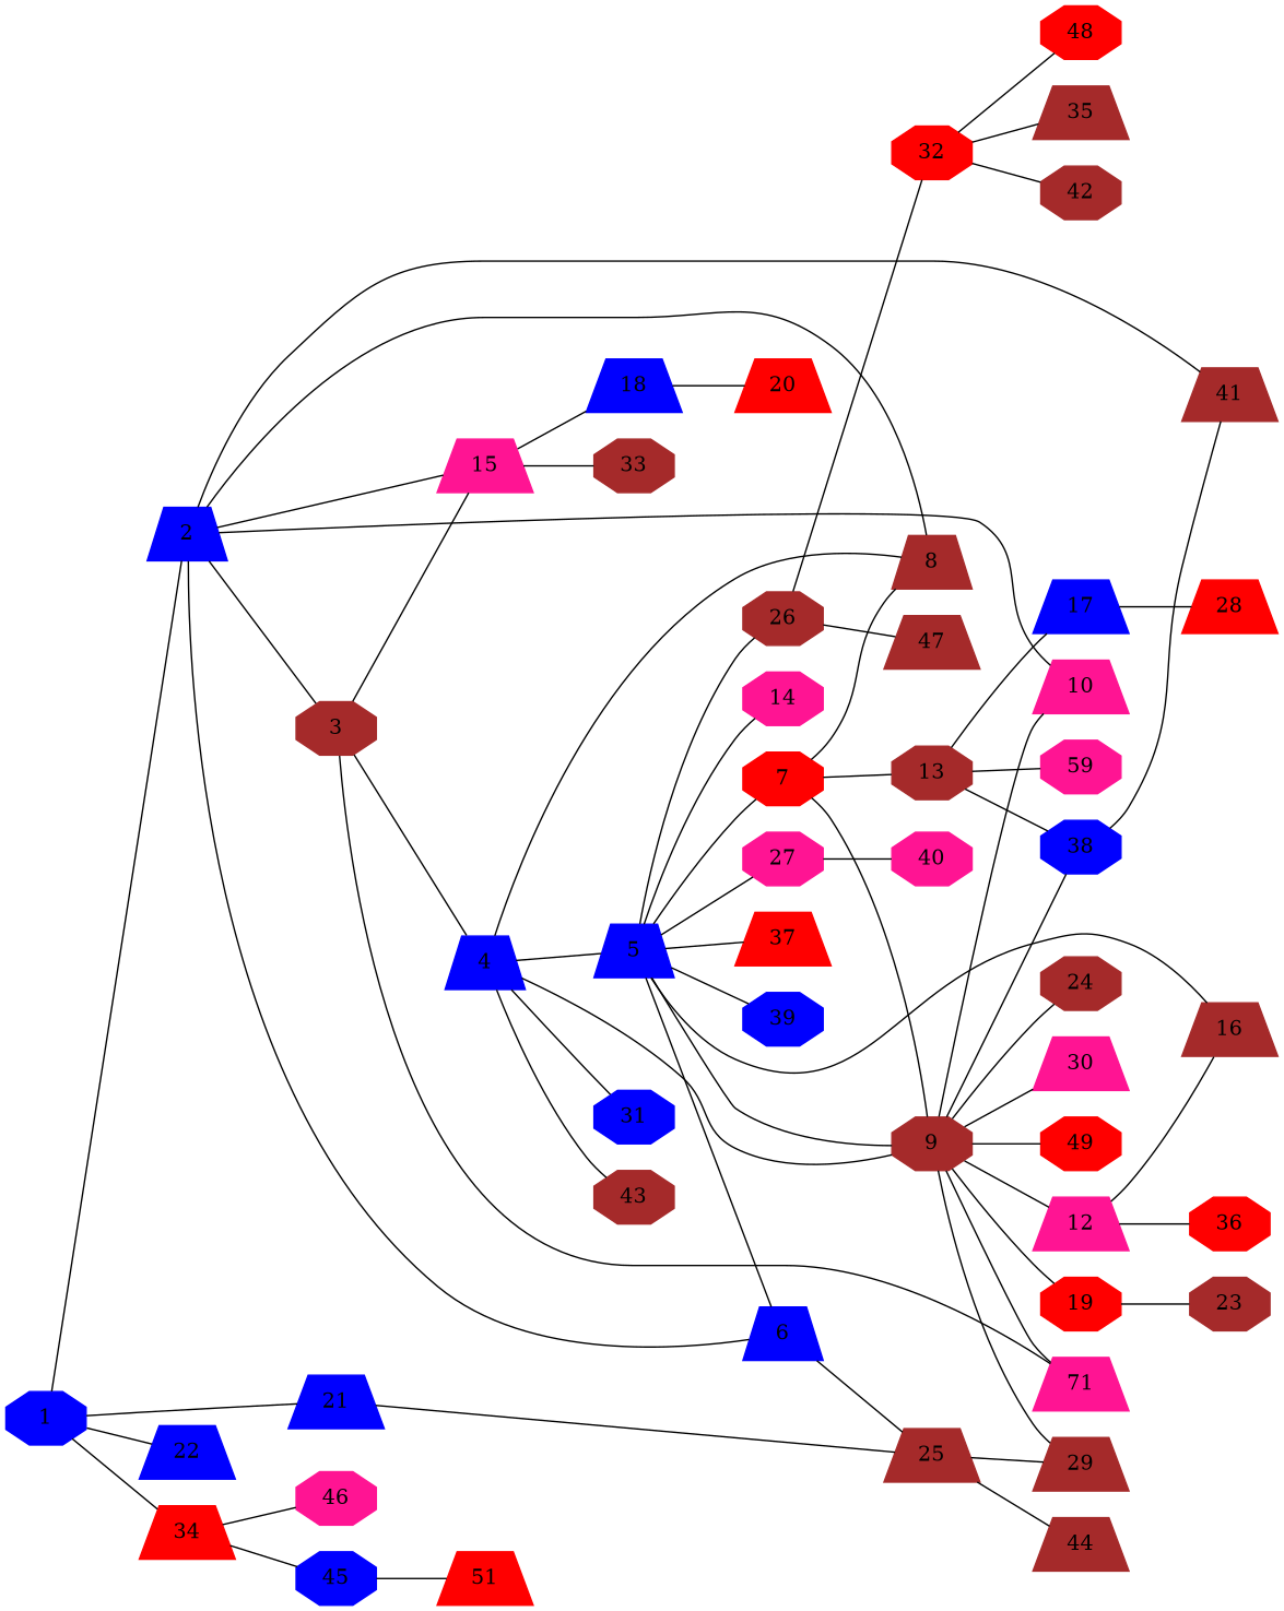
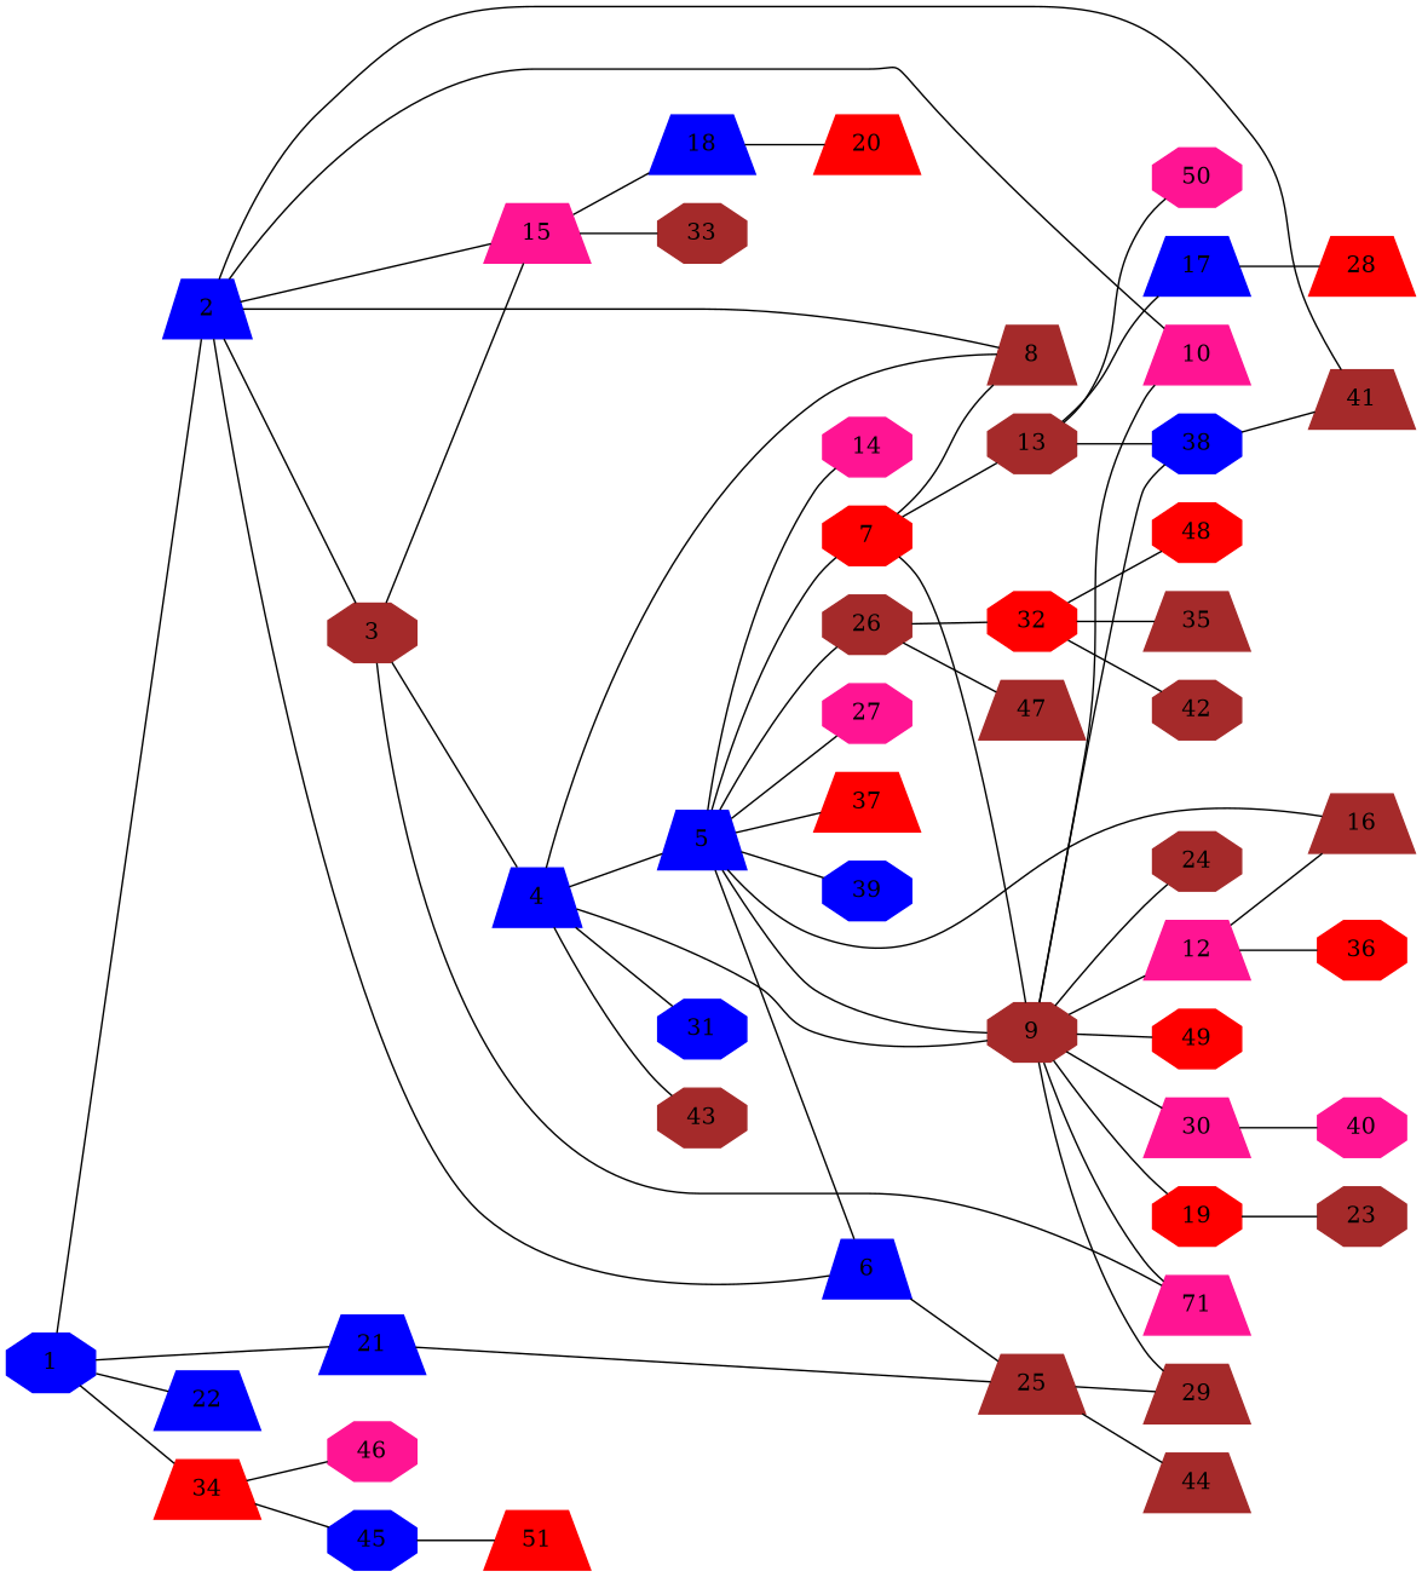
  graph {
    rankdir=LR
    node [color=brown shape=trapezium style=filled]
    1 [color=blue shape=octagon]
    2 [color=blue]
    21 [color=blue]
    22 [color=blue]
    34 [color=red]
    3 [shape=octagon]
    6 [color=blue]
    8
    10 [color=deeppink]
    15 [color=deeppink]
    41
    25
    45 [color=blue shape=octagon]
    46 [color=deeppink shape=octagon]
    4 [color=blue]
    n16 [color=deeppink label=71]
    18 [color=blue]
    33 [shape=octagon]
    5 [color=blue]
    9 [shape=octagon]
    31 [color=blue shape=octagon]
    43 [shape=octagon]
    7 [color=red shape=octagon]
    14 [color=deeppink shape=octagon]
    16
    26 [shape=octagon]
    27 [color=deeppink shape=octagon]
    37 [color=red]
    39 [color=blue shape=octagon]
    12 [color=deeppink]
    19 [color=red shape=octagon]
    24 [shape=octagon]
    29
    30 [color=deeppink]
    38 [color=blue shape=octagon]
    49 [color=red shape=octagon]
    13 [shape=octagon]
    32 [color=red shape=octagon]
    47
    44
    17 [color=blue]
-   50 [color=deeppink shape=octagon label=59]
+   50 [color=deeppink shape=octagon]
    36 [color=red shape=octagon]
    23 [shape=octagon]
    40 [color=deeppink shape=octagon]
    28 [color=red]
    20 [color=red]
    35
    42 [shape=octagon]
    48 [color=red shape=octagon]
    51 [color=red]
    1 -- 2
    1 -- 21
    1 -- 22
    1 -- 34
    2 -- 3
    2 -- 6
    2 -- 8
    2 -- 10
    2 -- 15
    2 -- 41
    21 -- 25
    34 -- 45
    34 -- 46
    3 -- 15
    3 -- 4
    3 -- n16
    6 -- 25
    15 -- 18
    15 -- 33
    25 -- 29
    25 -- 44
    45 -- 51
    4 -- 8
    4 -- 5
    4 -- 9
    4 -- 31
    4 -- 43
    18 -- 20
    5 -- 6
    5 -- 9
    5 -- 7
    5 -- 14
    5 -- 16
    5 -- 26
    5 -- 27
    5 -- 37
    5 -- 39
    9 -- 10
    9 -- n16
    9 -- 12
    9 -- 19
    9 -- 24
    9 -- 29
    9 -- 30
    9 -- 38
    9 -- 49
    7 -- 8
    7 -- 9
    7 -- 13
    26 -- 32
    26 -- 47
    12 -- 16
    12 -- 36
    19 -- 23
-   27 -- 40
+   30 -- 40
    38 -- 41
    13 -- 38
    13 -- 17
    13 -- 50
    32 -- 35
    32 -- 42
    32 -- 48
    17 -- 28
  }
